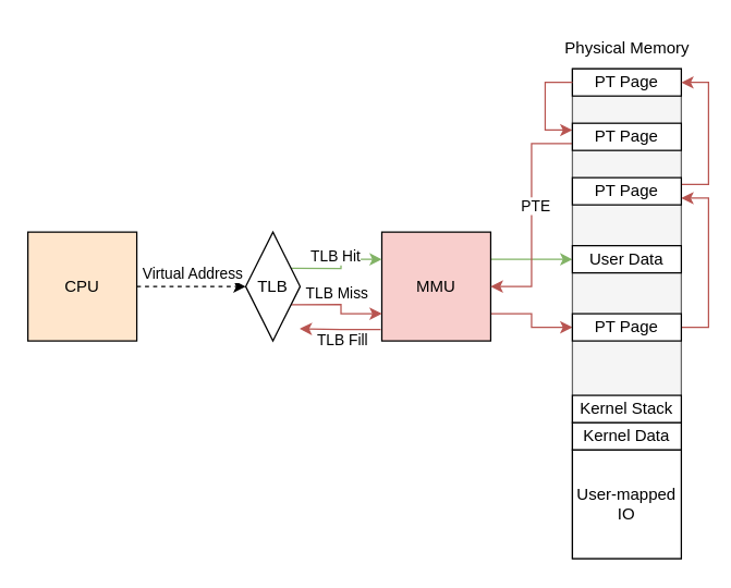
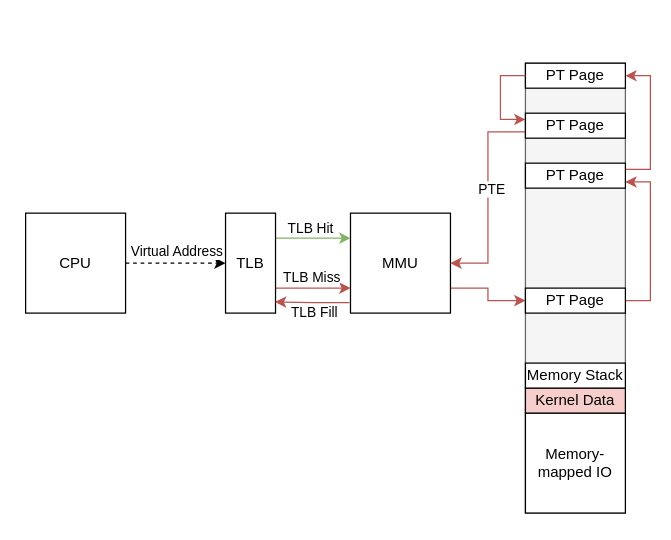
  <mxCell id="0" />
  <mxCell id="1" parent="0" />
  <mxCell id="2" style="edgeStyle=orthogonalEdgeStyle;rounded=0;orthogonalLoop=1;jettySize=auto;html=1;exitX=1;exitY=0.5;exitDx=0;exitDy=0;entryX=0;entryY=0.5;entryDx=0;entryDy=0;dashed=1;" parent="1" source="4" target="12" edge="1"><mxGeometry relative="1" as="geometry" /></mxCell>
  <mxCell id="3" value="Virtual Address" style="edgeLabel;html=1;align=center;verticalAlign=middle;resizable=0;points=[];" parent="2" vertex="1" connectable="0"><mxGeometry x="-0.217" y="-1" relative="1" as="geometry"><mxPoint x="9" y="-11" as="offset" /></mxGeometry></mxCell>
- <mxCell id="4" value="CPU" style="rounded=0;whiteSpace=wrap;html=1;fillColor=#ffe6cc;" parent="1" vertex="1"><mxGeometry x="20" y="170" width="80" height="80" as="geometry" /></mxCell>
- <mxCell id="5" style="edgeStyle=orthogonalEdgeStyle;rounded=0;orthogonalLoop=1;jettySize=auto;html=1;exitX=1;exitY=0.25;exitDx=0;exitDy=0;entryX=0;entryY=0.5;entryDx=0;entryDy=0;fillColor=#d5e8d4;strokeColor=#82b366;" parent="1" source="7" target="21" edge="1"><mxGeometry relative="1" as="geometry" /></mxCell>
+ <mxCell id="4" value="CPU" style="rounded=0;whiteSpace=wrap;html=1;" parent="1" vertex="1"><mxGeometry x="20" y="170" width="80" height="80" as="geometry" /></mxCell>
  <mxCell id="6" style="edgeStyle=orthogonalEdgeStyle;rounded=0;orthogonalLoop=1;jettySize=auto;html=1;exitX=1;exitY=0.75;exitDx=0;exitDy=0;entryX=0;entryY=0.5;entryDx=0;entryDy=0;fillColor=#f8cecc;strokeColor=#b85450;" parent="1" source="7" target="17" edge="1"><mxGeometry relative="1" as="geometry" /></mxCell>
- <mxCell id="7" value="MMU" style="rounded=0;whiteSpace=wrap;html=1;fillColor=#f8cecc;" parent="1" vertex="1"><mxGeometry x="280" y="170" width="80" height="80" as="geometry" /></mxCell>
+ <mxCell id="7" value="MMU" style="rounded=0;whiteSpace=wrap;html=1;" parent="1" vertex="1"><mxGeometry x="280" y="170" width="80" height="80" as="geometry" /></mxCell>
  <mxCell id="8" style="edgeStyle=orthogonalEdgeStyle;rounded=0;orthogonalLoop=1;jettySize=auto;html=1;exitX=1;exitY=0.25;exitDx=0;exitDy=0;entryX=0;entryY=0.25;entryDx=0;entryDy=0;fillColor=#d5e8d4;strokeColor=#82b366;" parent="1" source="12" target="7" edge="1"><mxGeometry relative="1" as="geometry" /></mxCell>
  <mxCell id="9" value="TLB Hit" style="edgeLabel;html=1;align=center;verticalAlign=middle;resizable=0;points=[];" parent="8" vertex="1" connectable="0"><mxGeometry x="-0.253" y="-1" relative="1" as="geometry"><mxPoint x="5" y="-10" as="offset" /></mxGeometry></mxCell>
  <mxCell id="10" style="edgeStyle=orthogonalEdgeStyle;rounded=0;orthogonalLoop=1;jettySize=auto;html=1;exitX=1;exitY=0.75;exitDx=0;exitDy=0;entryX=0;entryY=0.75;entryDx=0;entryDy=0;fillColor=#f8cecc;strokeColor=#b85450;" parent="1" source="12" target="7" edge="1"><mxGeometry relative="1" as="geometry" /></mxCell>
  <mxCell id="11" value="TLB Miss" style="edgeLabel;html=1;align=center;verticalAlign=middle;resizable=0;points=[];" parent="10" vertex="1" connectable="0"><mxGeometry x="-0.2" y="-1" relative="1" as="geometry"><mxPoint x="4" y="-10" as="offset" /></mxGeometry></mxCell>
- <mxCell id="12" value="TLB" style="rhombus;whiteSpace=wrap;html=1;" parent="1" vertex="1"><mxGeometry x="180" y="170" width="40" height="80" as="geometry" /></mxCell>
+ <mxCell id="12" value="TLB" style="rounded=0;whiteSpace=wrap;html=1;" parent="1" vertex="1"><mxGeometry x="180" y="170" width="40" height="80" as="geometry" /></mxCell>
  <mxCell id="13" value="&amp;nbsp;" style="rounded=0;whiteSpace=wrap;html=1;fillColor=#f5f5f5;fontColor=#333333;strokeColor=#666666;" parent="1" vertex="1"><mxGeometry x="420" y="50" width="80" height="360" as="geometry" /></mxCell>
- <mxCell id="14" value="Physical Memory" style="text;html=1;align=center;verticalAlign=middle;resizable=0;points=[];autosize=1;strokeColor=none;fillColor=none;" parent="1" vertex="1"><mxGeometry x="405" y="20" width="110" height="30" as="geometry" /></mxCell>
  <mxCell id="15" value="PT Page" style="rounded=0;whiteSpace=wrap;html=1;" parent="1" vertex="1"><mxGeometry x="420" y="50" width="80" height="20" as="geometry" /></mxCell>
  <mxCell id="16" style="edgeStyle=orthogonalEdgeStyle;rounded=0;orthogonalLoop=1;jettySize=auto;html=1;exitX=1;exitY=0.5;exitDx=0;exitDy=0;entryX=1;entryY=0.75;entryDx=0;entryDy=0;fillColor=#f8cecc;strokeColor=#b85450;" parent="1" source="17" target="20" edge="1"><mxGeometry relative="1" as="geometry" /></mxCell>
  <mxCell id="17" value="PT Page" style="rounded=0;whiteSpace=wrap;html=1;" parent="1" vertex="1"><mxGeometry x="420" y="230" width="80" height="20" as="geometry" /></mxCell>
- <mxCell id="18" value="User-mapped IO" style="rounded=0;whiteSpace=wrap;html=1;" parent="1" vertex="1"><mxGeometry x="420" y="330" width="80" height="80" as="geometry" /></mxCell>
+ <mxCell id="18" value="Memory-mapped IO" style="rounded=0;whiteSpace=wrap;html=1;" parent="1" vertex="1"><mxGeometry x="420" y="330" width="80" height="80" as="geometry" /></mxCell>
  <mxCell id="19" style="edgeStyle=orthogonalEdgeStyle;rounded=0;orthogonalLoop=1;jettySize=auto;html=1;exitX=1;exitY=0.25;exitDx=0;exitDy=0;entryX=1;entryY=0.5;entryDx=0;entryDy=0;fillColor=#f8cecc;strokeColor=#b85450;" parent="1" source="20" target="15" edge="1"><mxGeometry relative="1" as="geometry" /></mxCell>
  <mxCell id="20" value="PT Page" style="rounded=0;whiteSpace=wrap;html=1;" parent="1" vertex="1"><mxGeometry x="420" y="130" width="80" height="20" as="geometry" /></mxCell>
- <mxCell id="21" value="User Data" style="rounded=0;whiteSpace=wrap;html=1;" parent="1" vertex="1"><mxGeometry x="420" y="180" width="80" height="20" as="geometry" /></mxCell>
- <mxCell id="22" value="Kernel Data" style="rounded=0;whiteSpace=wrap;html=1;" parent="1" vertex="1"><mxGeometry x="420" y="310" width="80" height="20" as="geometry" /></mxCell>
- <mxCell id="23" value="Kernel Stack" style="rounded=0;whiteSpace=wrap;html=1;" parent="1" vertex="1"><mxGeometry x="420" y="290" width="80" height="20" as="geometry" /></mxCell>
+ <mxCell id="22" value="Kernel Data" style="rounded=0;whiteSpace=wrap;html=1;fillColor=#f8cecc;" parent="1" vertex="1"><mxGeometry x="420" y="310" width="80" height="20" as="geometry" /></mxCell>
+ <mxCell id="23" value="Memory Stack" style="rounded=0;whiteSpace=wrap;html=1;" parent="1" vertex="1"><mxGeometry x="420" y="290" width="80" height="20" as="geometry" /></mxCell>
  <mxCell id="24" style="edgeStyle=orthogonalEdgeStyle;rounded=0;orthogonalLoop=1;jettySize=auto;html=1;exitX=0;exitY=0.5;exitDx=0;exitDy=0;entryX=0;entryY=0.25;entryDx=0;entryDy=0;fillColor=#f8cecc;strokeColor=#b85450;" parent="1" source="15" target="29" edge="1"><mxGeometry relative="1" as="geometry"><Array as="points"><mxPoint x="400" y="60" /><mxPoint x="400" y="95" /></Array></mxGeometry></mxCell>
  <mxCell id="25" style="edgeStyle=orthogonalEdgeStyle;rounded=0;orthogonalLoop=1;jettySize=auto;html=1;fillColor=#f8cecc;strokeColor=#b85450;entryX=0.992;entryY=0.888;entryDx=0;entryDy=0;entryPerimeter=0;exitX=-0.01;exitY=0.895;exitDx=0;exitDy=0;exitPerimeter=0;" parent="1" source="7" target="12" edge="1"><mxGeometry relative="1" as="geometry"><mxPoint x="260" y="250" as="sourcePoint" /><mxPoint x="240" y="270" as="targetPoint" /></mxGeometry></mxCell>
  <mxCell id="26" value="TLB Fill" style="edgeLabel;html=1;align=center;verticalAlign=middle;resizable=0;points=[];" parent="25" vertex="1" connectable="0"><mxGeometry x="-0.2" y="-1" relative="1" as="geometry"><mxPoint x="-5" y="9" as="offset" /></mxGeometry></mxCell>
  <mxCell id="27" style="edgeStyle=orthogonalEdgeStyle;rounded=0;orthogonalLoop=1;jettySize=auto;html=1;exitX=0;exitY=0.75;exitDx=0;exitDy=0;entryX=1;entryY=0.5;entryDx=0;entryDy=0;fillColor=#f8cecc;strokeColor=#b85450;" parent="1" source="29" target="7" edge="1"><mxGeometry relative="1" as="geometry" /></mxCell>
  <mxCell id="28" value="PTE" style="edgeLabel;html=1;align=center;verticalAlign=middle;resizable=0;points=[];" parent="27" vertex="1" connectable="0"><mxGeometry x="-0.096" y="2" relative="1" as="geometry"><mxPoint as="offset" /></mxGeometry></mxCell>
  <mxCell id="29" value="PT Page" style="rounded=0;whiteSpace=wrap;html=1;" parent="1" vertex="1"><mxGeometry x="420" y="90" width="80" height="20" as="geometry" /></mxCell>
